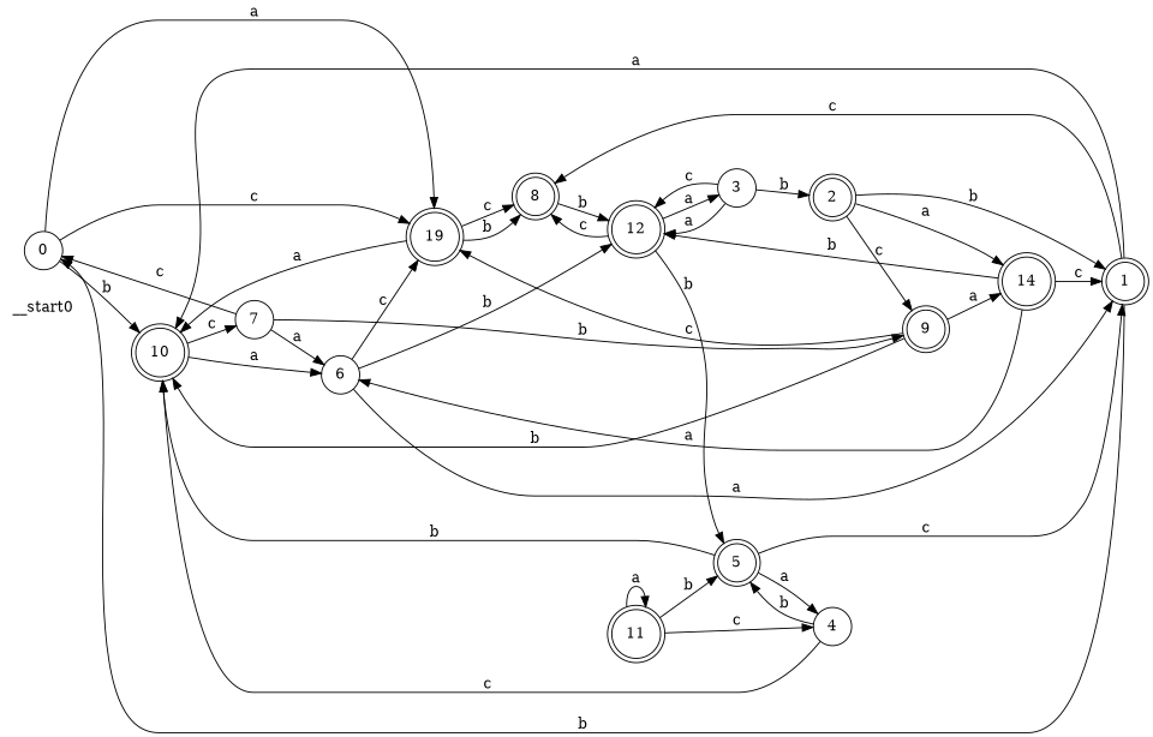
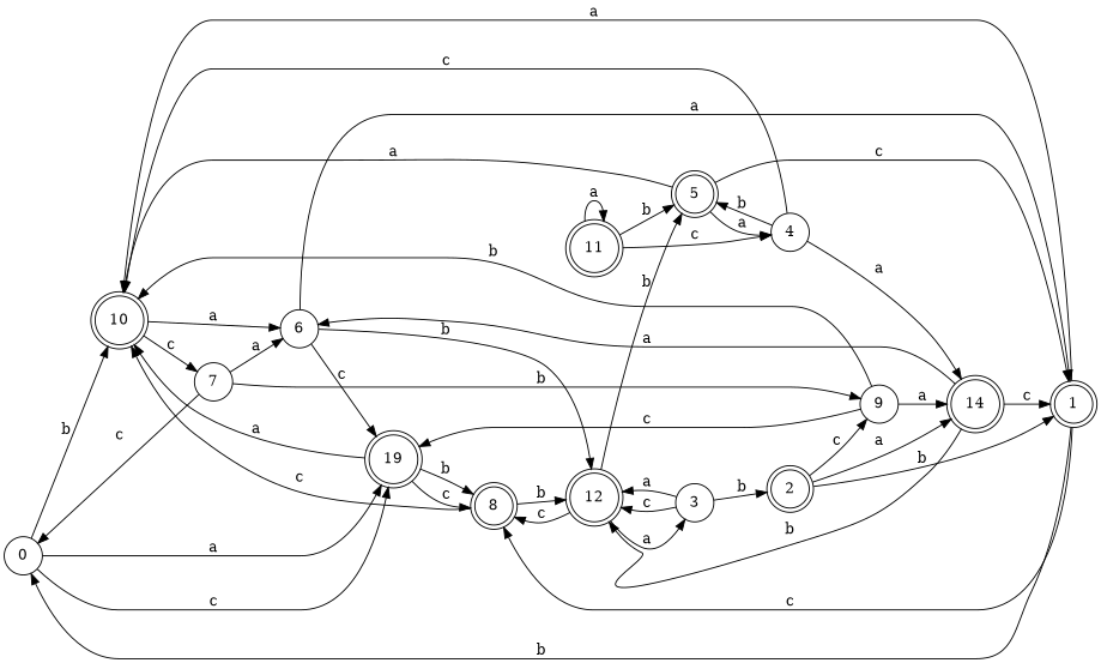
  digraph {
    rankdir=LR
    node [shape=doublecircle color=black fillcolor=white style="rounded,filled"]
-   __start0 [shape=none color="" fillcolor="" style=""]
    n2 [label=0 shape=circle style=filled]
    n3 [label=10]
    n4 [label=19]
    n5 [label=6 shape=circle style=filled]
    n6 [label=7 shape=circle style=filled]
    n7 [label=8]
    n8 [label=1]
    n9 [label=12]
    n10 [label=2]
-   n11 [label=9 style=filled]
+   n11 [label=9 shape=circle style=filled]
    n12 [label=14]
    n13 [label=3 shape=circle style=filled]
    n14 [label=5]
    n15 [label=4 shape=circle style=filled]
    n16 [label=11]
    n2 -> n3 [label=b]
    n2 -> n4 [label=a]
    n2 -> n4 [label=c]
    n3 -> n5 [label=a]
    n3 -> n6 [label=c]
    n4 -> n3 [label=a]
    n4 -> n7 [label=b]
    n4 -> n7 [label=c]
    n5 -> n4 [label=c]
    n5 -> n8 [label=a]
    n5 -> n9 [label=b]
    n6 -> n2 [label=c]
    n6 -> n5 [label=a]
    n6 -> n11 [label=b]
+   n7 -> n3 [label=c]
    n7 -> n9 [label=b]
    n8 -> n2 [label=b]
    n8 -> n3 [label=a]
    n8 -> n7 [label=c]
    n9 -> n7 [label=c]
    n9 -> n13 [label=a]
    n9 -> n14 [label=b]
    n10 -> n8 [label=b]
    n10 -> n11 [label=c]
    n10 -> n12 [label=a]
    n11 -> n3 [label=b]
    n11 -> n4 [label=c]
    n11 -> n12 [label=a]
    n12 -> n5 [label=a]
    n12 -> n8 [label=c]
    n12 -> n9 [label=b]
    n13 -> n9 [label=a]
    n13 -> n9 [label=c]
    n13 -> n10 [label=b]
-   n14 -> n3 [label=b]
+   n14 -> n3 [label=a]
    n14 -> n8 [label=c]
    n14 -> n15 [label=a]
    n15 -> n3 [label=c]
+   n15 -> n12 [label=a]
    n15 -> n14 [label=b]
    n16 -> n14 [label=b]
    n16 -> n15 [label=c]
    n16 -> n16 [label=a]
  }
